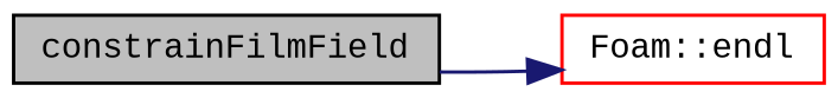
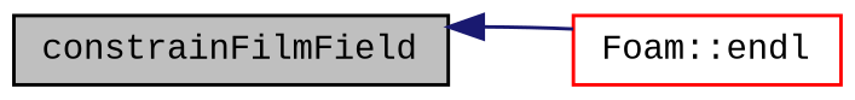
  digraph {
    rankdir=LR
    fontname="Liberation Mono"
    node [fontname="Liberation Mono" fontsize=10 shape=record]
    n1 [color=black fillcolor=grey75 fontcolor=black height=0.2 label=constrainFilmField style=filled width=0.4]
    n2 [color=red height=0.2 label="Foam::endl" width=0.4]
-   n1 -> n2 [color=midnightblue fontname="Liberation Mono" fontsize=10 labelfontname=Helvetica labelfontsize=10 style=solid]
+   n2 -> n1 [color=midnightblue fontname="Liberation Mono" fontsize=10 labelfontname=Helvetica labelfontsize=10 style=solid]
  }
